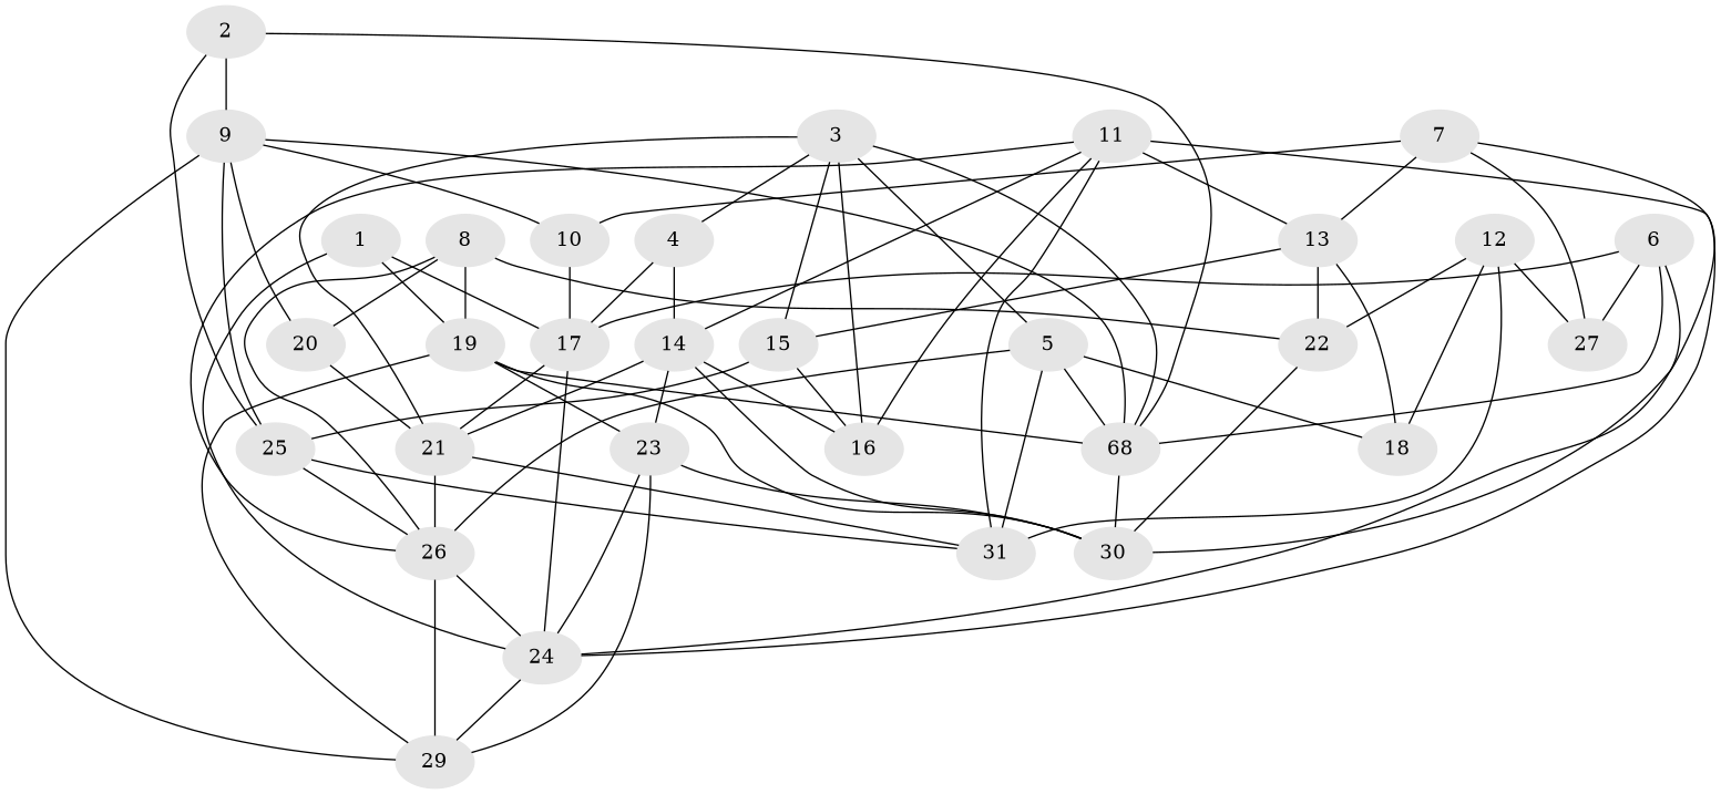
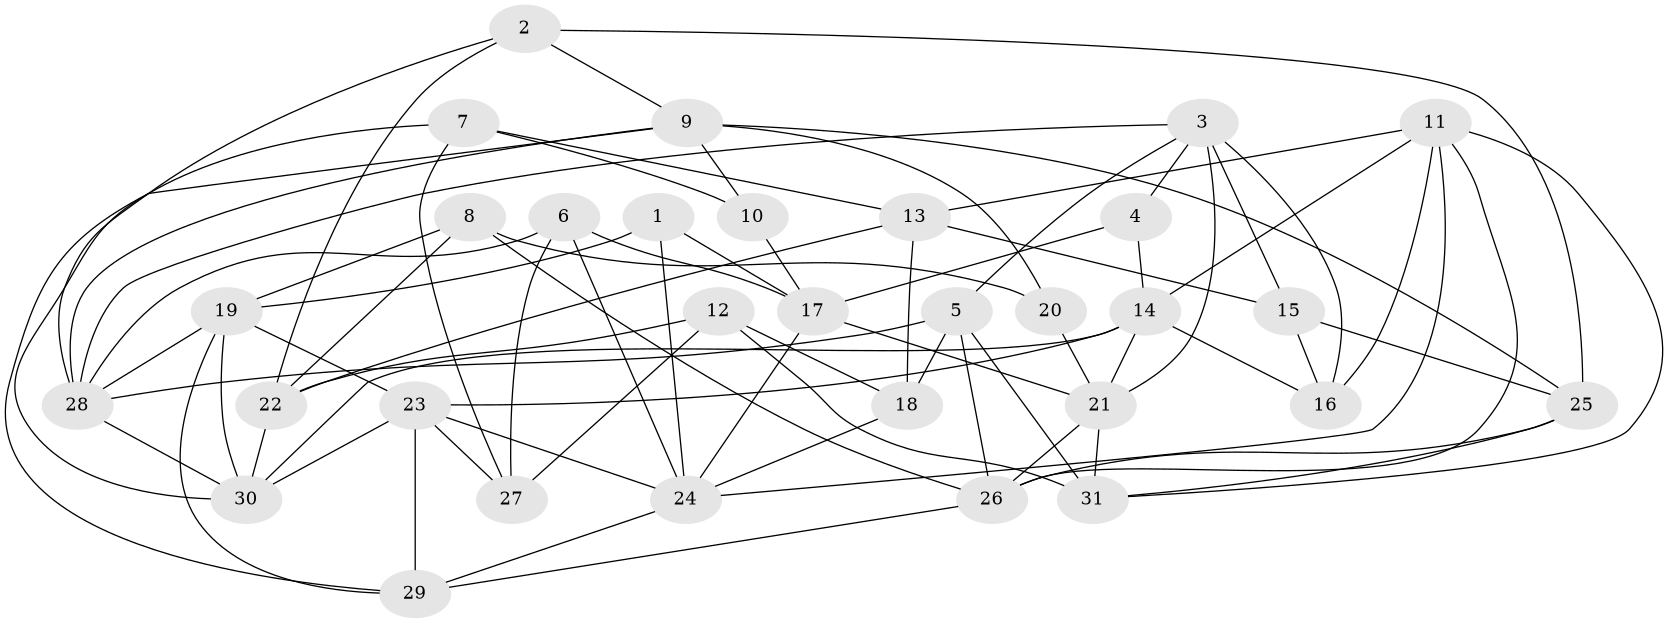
  graph {
    node [color=gray90 style=filled]
    edge [weight=1.0]
    1
    17
    19
    24
    21
    29
-   28 [label=68]
+   28
    30
    23
    2
    9
    22
    25
    10
    20
    26
    31
    3
    4
    5
    15
    16
    14
    18
    6
    27
    7
    13
    8
    11
    12
    1 -- 17 [weight=2.0]
    1 -- 19
    1 -- 24
    17 -- 24
    17 -- 21
    19 -- 29
    19 -- 28
    19 -- 30
    19 -- 23
    24 -- 29
    21 -- 26
    21 -- 31
    28 -- 30
    23 -- 24
    23 -- 29
    23 -- 30
+   23 -- 27
    2 -- 28
    2 -- 9
+   2 -- 22
    2 -- 25
    9 -- 29
    9 -- 28
    9 -- 25
    9 -- 10
    9 -- 20
    22 -- 30
    25 -- 26
    25 -- 31
    10 -- 17
    20 -- 21
    26 -- 29
    3 -- 21
    3 -- 28
    3 -- 4
    3 -- 5
    3 -- 15
    3 -- 16
    4 -- 17 [weight=2.0]
    4 -- 14
    5 -- 28 [weight=2.0]
    5 -- 26
    5 -- 31
    5 -- 18
    15 -- 25 [weight=2.0]
    15 -- 16
    14 -- 21
    14 -- 30
    14 -- 23
    14 -- 16
-   26 -- 24 [weight=2.0]
+   18 -- 24 [weight=2.0]
    6 -- 17
    6 -- 24
    6 -- 28
    6 -- 27
    7 -- 30
    7 -- 10 [weight=2.0]
    7 -- 27 [weight=2.0]
    7 -- 13
    13 -- 22
    13 -- 15 [weight=2.0]
    13 -- 18
    8 -- 19
    8 -- 22 [weight=2.0]
    8 -- 20 [weight=2.0]
    8 -- 26
    11 -- 24
    11 -- 26
    11 -- 31
    11 -- 16
    11 -- 14
    11 -- 13
    12 -- 22
    12 -- 31 [weight=2.0]
    12 -- 18
    12 -- 27 [weight=2.0]
  }
